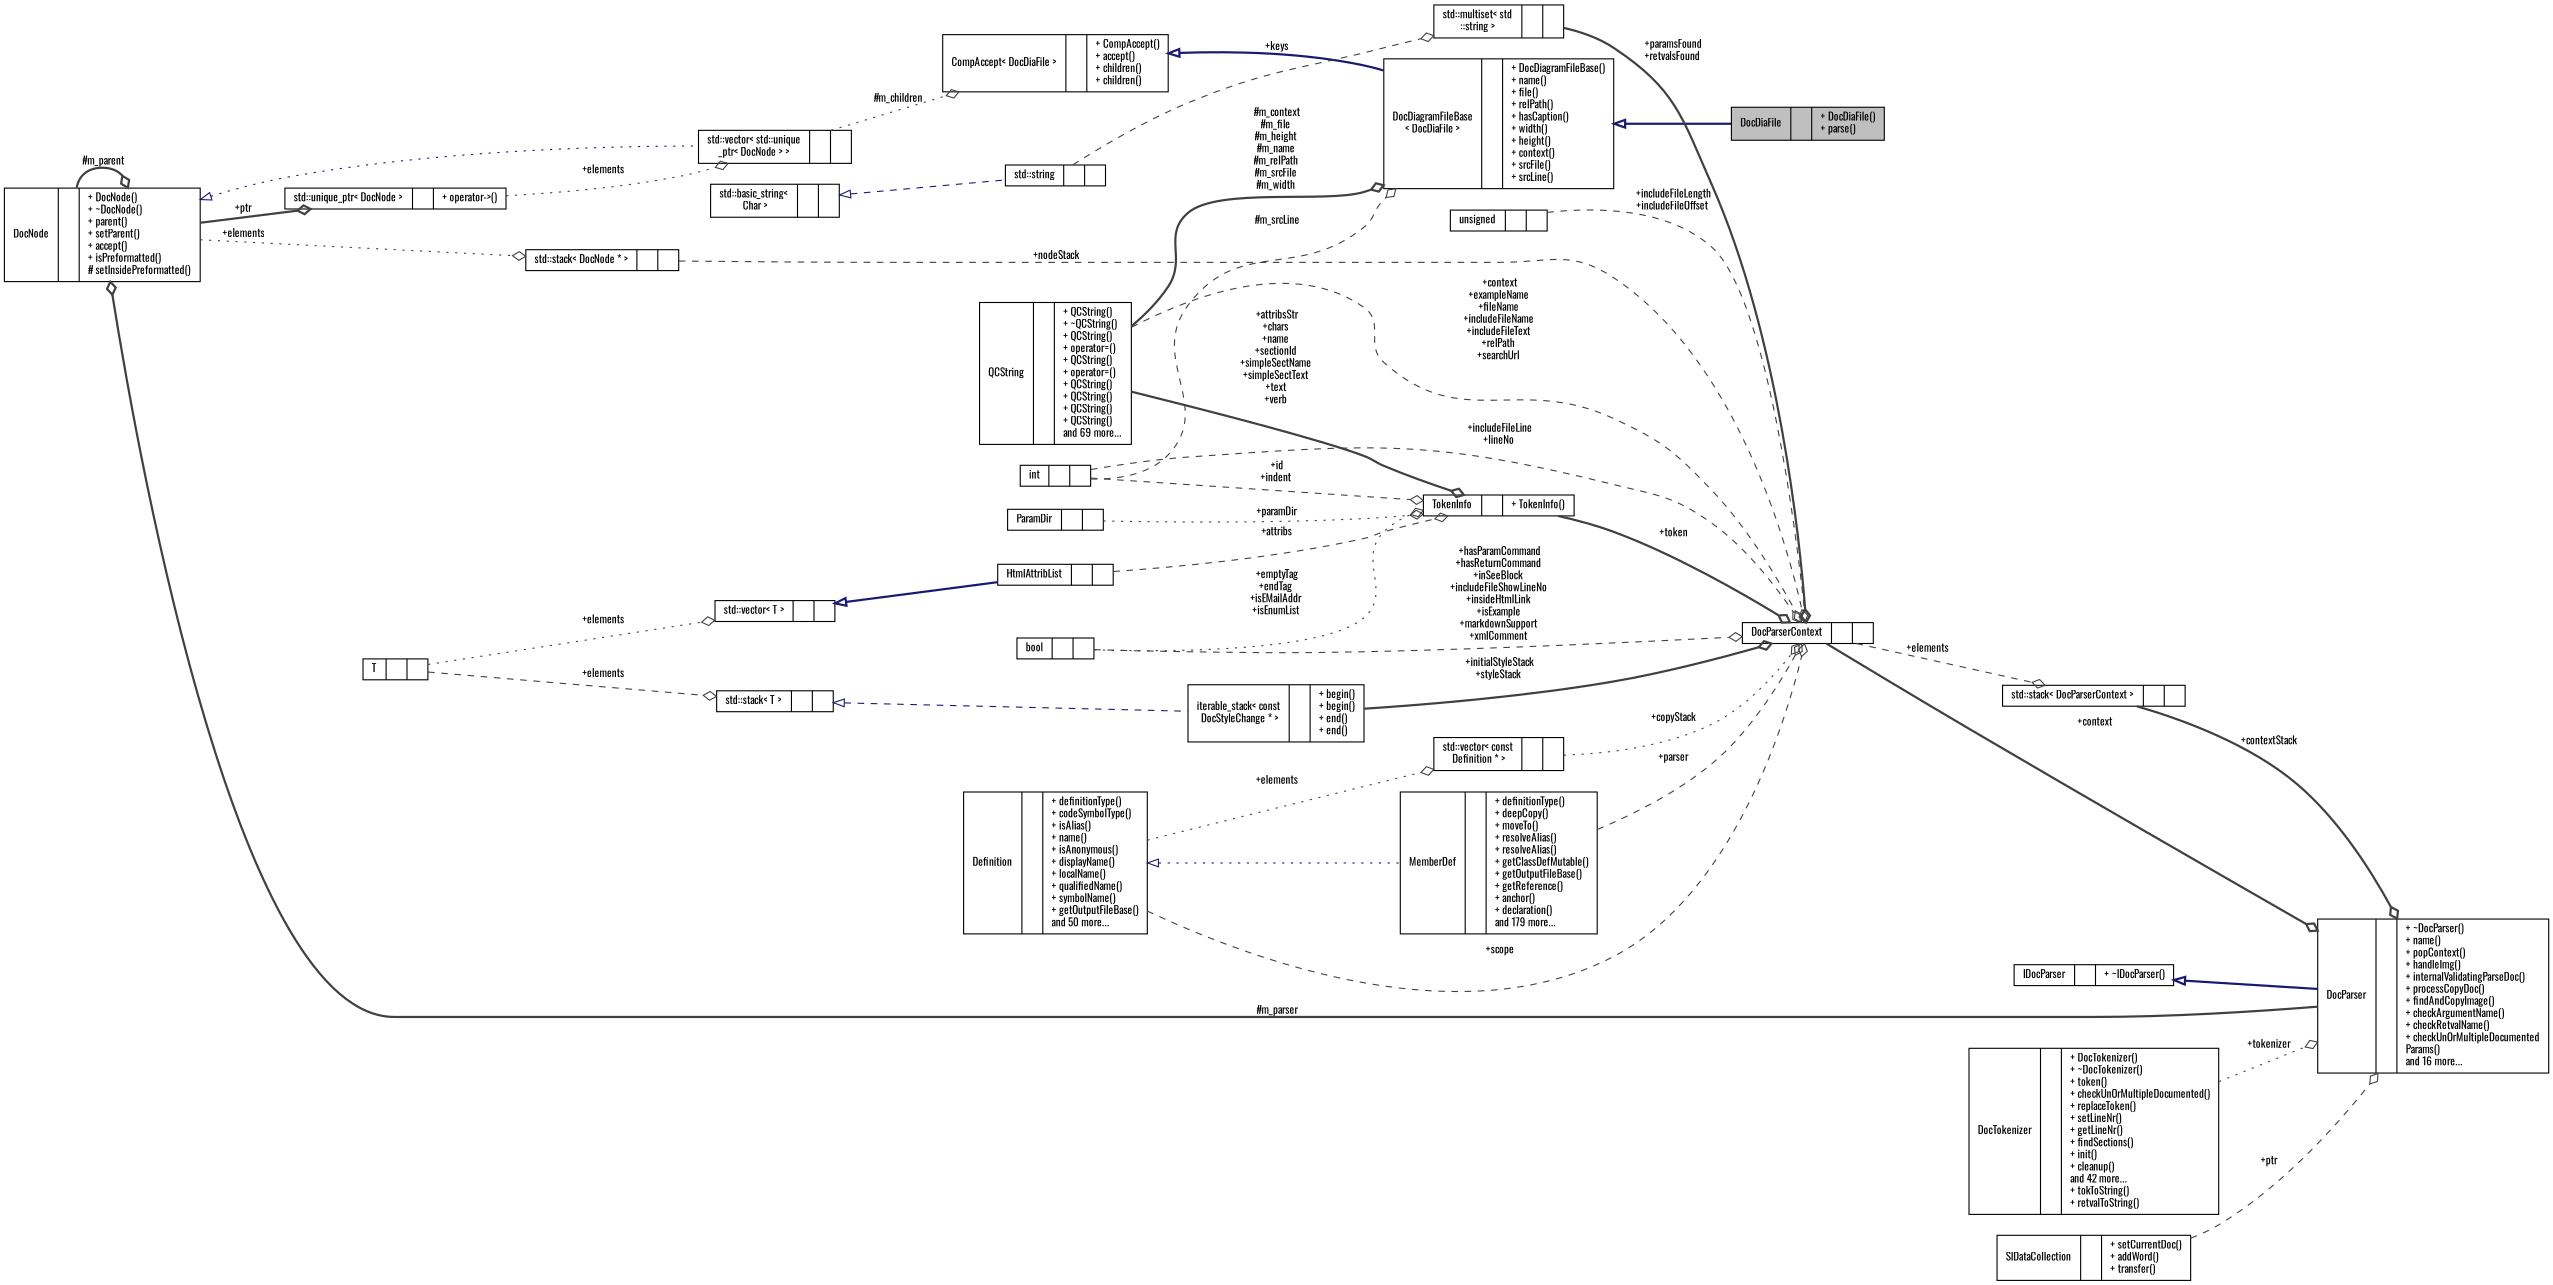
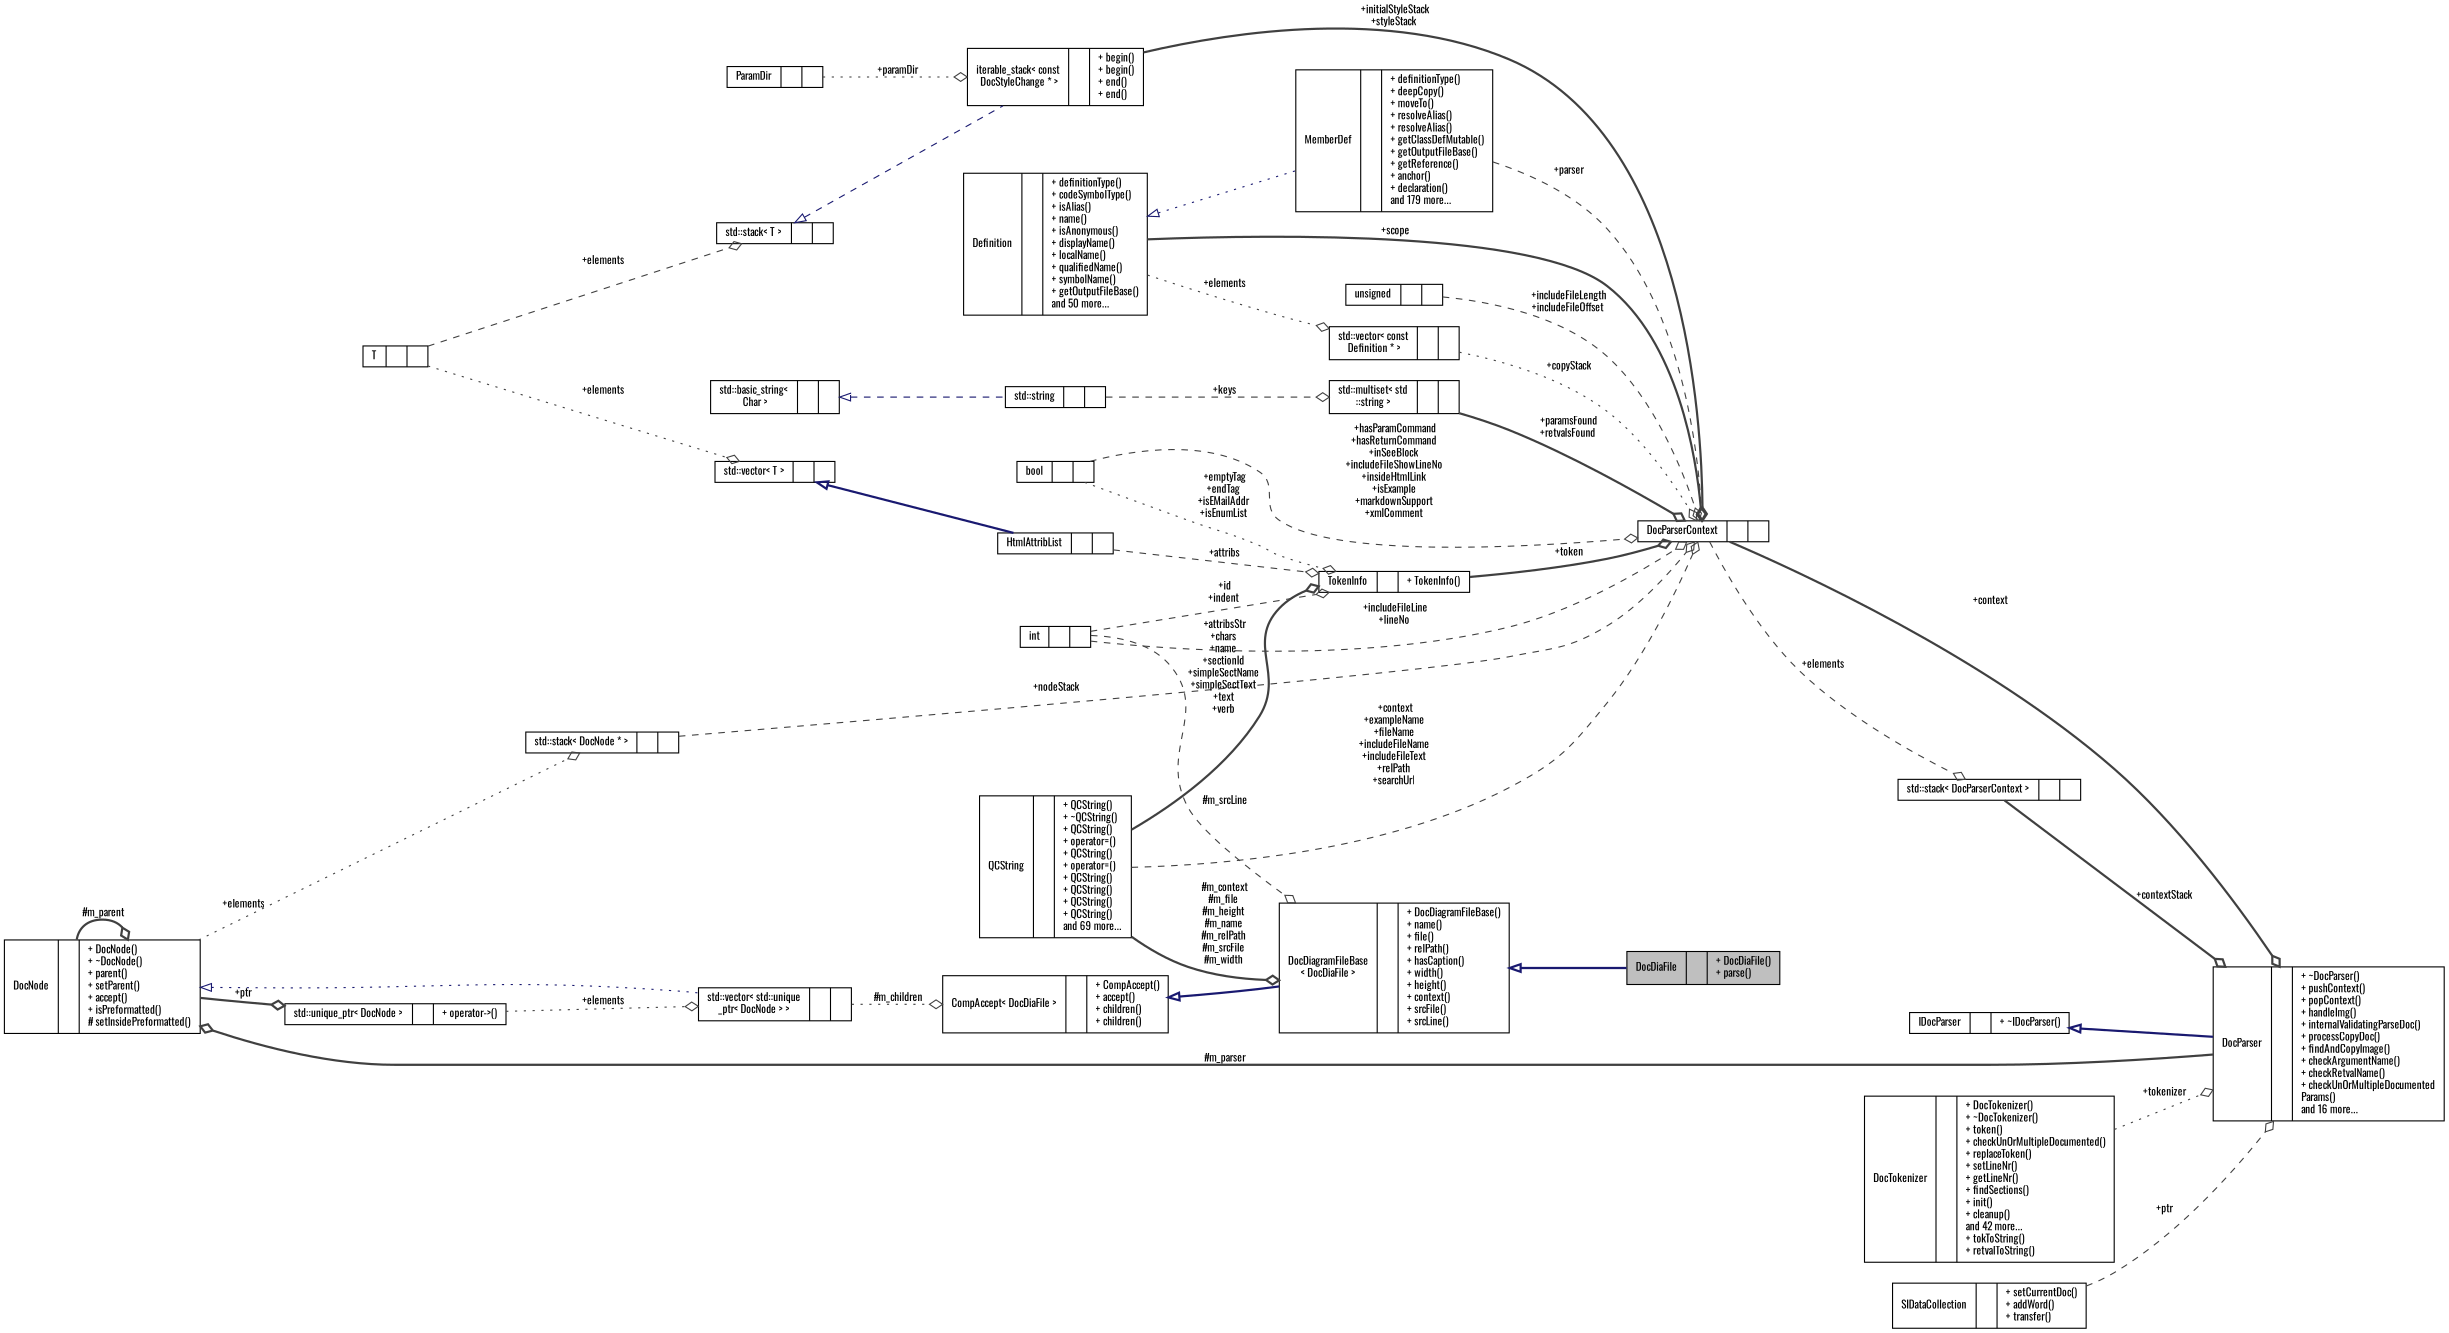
  digraph {
    fontname=Oswald
    rankdir=LR
    node [color=black fillcolor=white fontname=Oswald fontsize=10 shape=record style=filled]
    edge [color=grey25 fontname=Oswald fontsize=10 labelfontname=Helvetica labelfontsize=10 style=bold arrowhead=odiamond]
    n1 [fillcolor=grey75 fontcolor=black height=0.2 label="{DocDiaFile\n||+ DocDiaFile()\l+ parse()\l}" width=0.4]
    n2 [height=0.2 label="{DocDiagramFileBase\l\< DocDiaFile \>\n||+ DocDiagramFileBase()\l+ name()\l+ file()\l+ relPath()\l+ hasCaption()\l+ width()\l+ height()\l+ context()\l+ srcFile()\l+ srcLine()\l}" width=0.4]
    n3 [height=0.2 label="{CompAccept\< DocDiaFile \>\n||+ CompAccept()\l+ accept()\l+ children()\l+ children()\l}" width=0.4]
    n4 [height=0.2 label="{DocNode\n||+ DocNode()\l+ ~DocNode()\l+ parent()\l+ setParent()\l+ accept()\l+ isPreformatted()\l# setInsidePreformatted()\l}" width=0.4]
    n5 [height=0.2 label="{std::stack\< DocNode * \>\n||}" width=0.4]
    n6 [height=0.2 label="{std::unique_ptr\< DocNode \>\n||+ operator-\>()\l}" width=0.4]
    n7 [height=0.2 label="{std::vector\< std::unique\l_ptr\< DocNode \> \>\n||}" width=0.4]
    n8 [height=0.2 label="{DocParserContext\n||}" width=0.4]
-   n9 [height=0.2 label="{DocParser\n||+ ~DocParser()\l+ name()\l+ popContext()\l+ handleImg()\l+ internalValidatingParseDoc()\l+ processCopyDoc()\l+ findAndCopyImage()\l+ checkArgumentName()\l+ checkRetvalName()\l+ checkUnOrMultipleDocumented\lParams()\land 16 more...\l}" width=0.4]
+   n9 [height=0.2 label="{DocParser\n||+ ~DocParser()\l+ pushContext()\l+ popContext()\l+ handleImg()\l+ internalValidatingParseDoc()\l+ processCopyDoc()\l+ findAndCopyImage()\l+ checkArgumentName()\l+ checkRetvalName()\l+ checkUnOrMultipleDocumented\lParams()\land 16 more...\l}" width=0.4]
    n10 [height=0.2 label="{IDocParser\n||+ ~IDocParser()\l}" width=0.4]
    n11 [height=0.2 label="{std::stack\< DocParserContext \>\n||}" width=0.4]
    n12 [height=0.2 label="{Definition\n||+ definitionType()\l+ codeSymbolType()\l+ isAlias()\l+ name()\l+ isAnonymous()\l+ displayName()\l+ localName()\l+ qualifiedName()\l+ symbolName()\l+ getOutputFileBase()\land 50 more...\l}" width=0.4]
    n13 [height=0.2 label="{std::vector\< const\l Definition * \>\n||}" width=0.4]
    n14 [height=0.2 label="{MemberDef\n||+ definitionType()\l+ deepCopy()\l+ moveTo()\l+ resolveAlias()\l+ resolveAlias()\l+ getClassDefMutable()\l+ getOutputFileBase()\l+ getReference()\l+ anchor()\l+ declaration()\land 179 more...\l}" width=0.4]
    n15 [height=0.2 label="{QCString\n||+ QCString()\l+ ~QCString()\l+ QCString()\l+ operator=()\l+ QCString()\l+ operator=()\l+ QCString()\l+ QCString()\l+ QCString()\l+ QCString()\land 69 more...\l}" width=0.4]
    n16 [height=0.2 label="{TokenInfo\n||+ TokenInfo()\l}" width=0.4]
    n17 [height=0.2 label="{bool\n||}" width=0.4]
    n18 [height=0.2 label="{iterable_stack\< const\l DocStyleChange * \>\n||+ begin()\l+ begin()\l+ end()\l+ end()\l}" width=0.4]
    n19 [height=0.2 label="{std::stack\< T \>\n||}" width=0.4]
    n20 [height=0.2 label="{T\n||}" width=0.4]
    n21 [height=0.2 label="{std::vector\< T \>\n||}" width=0.4]
    n22 [height=0.2 label="{HtmlAttribList\n||}" width=0.4]
    n23 [height=0.2 label="{std::multiset\< std\l::string \>\n||}" width=0.4]
    n24 [height=0.2 label="{std::string\n||}" width=0.4]
    n25 [height=0.2 label="{std::basic_string\<\l Char \>\n||}" width=0.4]
    n26 [height=0.2 label="{unsigned\n||}" width=0.4]
    n27 [height=0.2 label="{int\n||}" width=0.4]
    n28 [height=0.2 label="{ParamDir\n||}" width=0.4]
    n29 [height=0.2 label="{DocTokenizer\n||+ DocTokenizer()\l+ ~DocTokenizer()\l+ token()\l+ checkUnOrMultipleDocumented()\l+ replaceToken()\l+ setLineNr()\l+ getLineNr()\l+ findSections()\l+ init()\l+ cleanup()\land 42 more...\l+ tokToString()\l+ retvalToString()\l}" width=0.4]
    n30 [height=0.2 label="{SIDataCollection\n||+ setCurrentDoc()\l+ addWord()\l+ transfer()\l}" width=0.4]
    n2 -> n1 [arrowtail=onormal color=midnightblue dir=back arrowhead=""]
    n3 -> n2 [arrowtail=onormal color=midnightblue dir=back arrowhead=""]
    n4 -> n4 [label=" #m_parent"]
    n4 -> n5 [label=" +elements" style=dotted]
    n4 -> n6 [label=" +ptr"]
    n4 -> n7 [arrowtail=onormal color=midnightblue dir=back style=dotted arrowhead=""]
    n5 -> n8 [label=" +nodeStack" style=dashed]
    n6 -> n7 [label=" +elements" style=dotted]
    n7 -> n3 [label=" #m_children" style=dotted]
    n8 -> n9 [label=" +context"]
    n8 -> n11 [label=" +elements" style=dashed]
    n9 -> n4 [label=" #m_parser"]
    n10 -> n9 [arrowtail=onormal color=midnightblue dir=back arrowhead=""]
    n11 -> n9 [label=" +contextStack"]
-   n12 -> n8 [label=" +scope" style=dashed]
+   n12 -> n8 [label=" +scope"]
    n12 -> n13 [label=" +elements" style=dotted]
    n12 -> n14 [arrowtail=onormal color=midnightblue dir=back style=dotted arrowhead=""]
    n13 -> n8 [label=" +copyStack" style=dotted]
    n14 -> n8 [label=" +parser" style=dashed]
    n15 -> n2 [label=" #m_context\n#m_file\n#m_height\n#m_name\n#m_relPath\n#m_srcFile\n#m_width"]
    n15 -> n8 [label=" +context\n+exampleName\n+fileName\n+includeFileName\n+includeFileText\n+relPath\n+searchUrl" style=dashed]
    n15 -> n16 [label=" +attribsStr\n+chars\n+name\n+sectionId\n+simpleSectName\n+simpleSectText\n+text\n+verb"]
    n16 -> n8 [label=" +token"]
    n17 -> n8 [label=" +hasParamCommand\n+hasReturnCommand\n+inSeeBlock\n+includeFileShowLineNo\n+insideHtmlLink\n+isExample\n+markdownSupport\n+xmlComment" style=dashed]
    n17 -> n16 [label=" +emptyTag\n+endTag\n+isEMailAddr\n+isEnumList" style=dotted]
    n18 -> n8 [label=" +initialStyleStack\n+styleStack"]
    n19 -> n18 [arrowtail=onormal color=midnightblue dir=back style=dashed arrowhead=""]
    n20 -> n19 [label=" +elements" style=dashed]
    n20 -> n21 [label=" +elements" style=dotted]
    n21 -> n22 [arrowtail=onormal color=midnightblue dir=back arrowhead=""]
    n22 -> n16 [label=" +attribs" style=dashed]
    n23 -> n8 [label=" +paramsFound\n+retvalsFound"]
    n24 -> n23 [label=" +keys" style=dashed]
    n25 -> n24 [arrowtail=onormal color=midnightblue dir=back style=dashed arrowhead=""]
    n26 -> n8 [label=" +includeFileLength\n+includeFileOffset" style=dashed]
    n27 -> n2 [label=" #m_srcLine" style=dashed]
    n27 -> n8 [label=" +includeFileLine\n+lineNo" style=dashed]
    n27 -> n16 [label=" +id\n+indent" style=dashed]
-   n28 -> n16 [label=" +paramDir" style=dotted]
+   n28 -> n18 [label=" +paramDir" style=dotted]
    n29 -> n9 [label=" +tokenizer" style=dotted]
    n30 -> n9 [label=" +ptr" style=dashed]
  }
